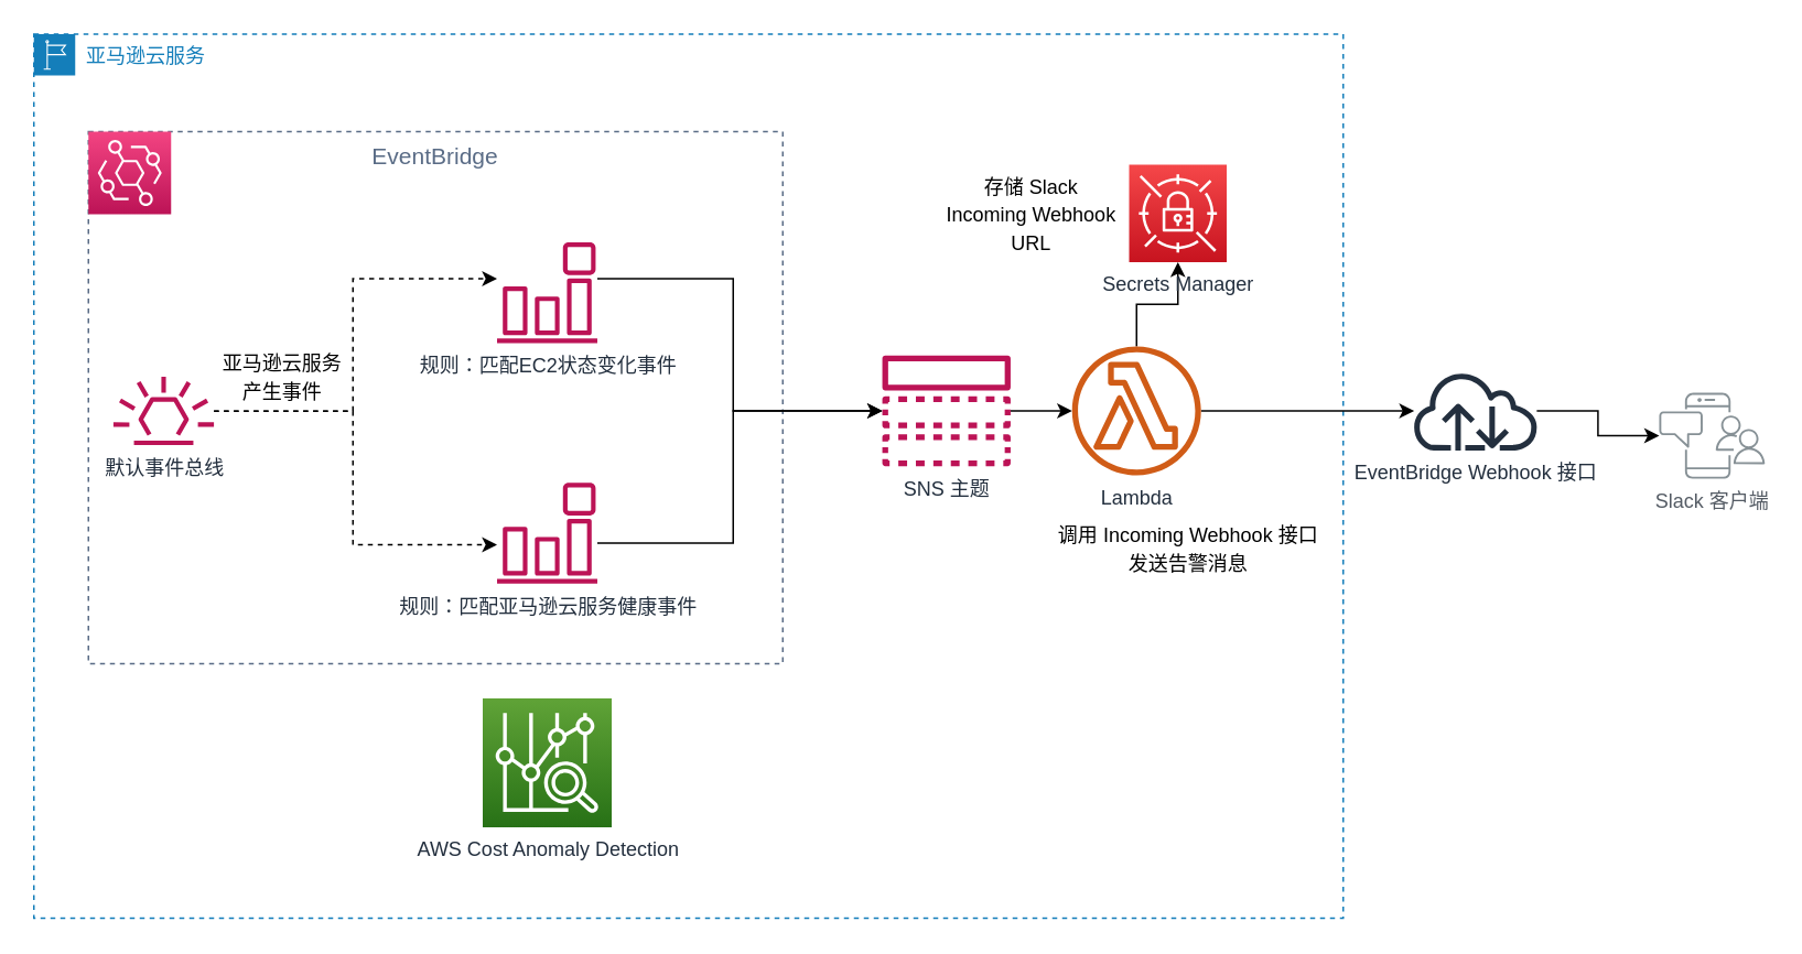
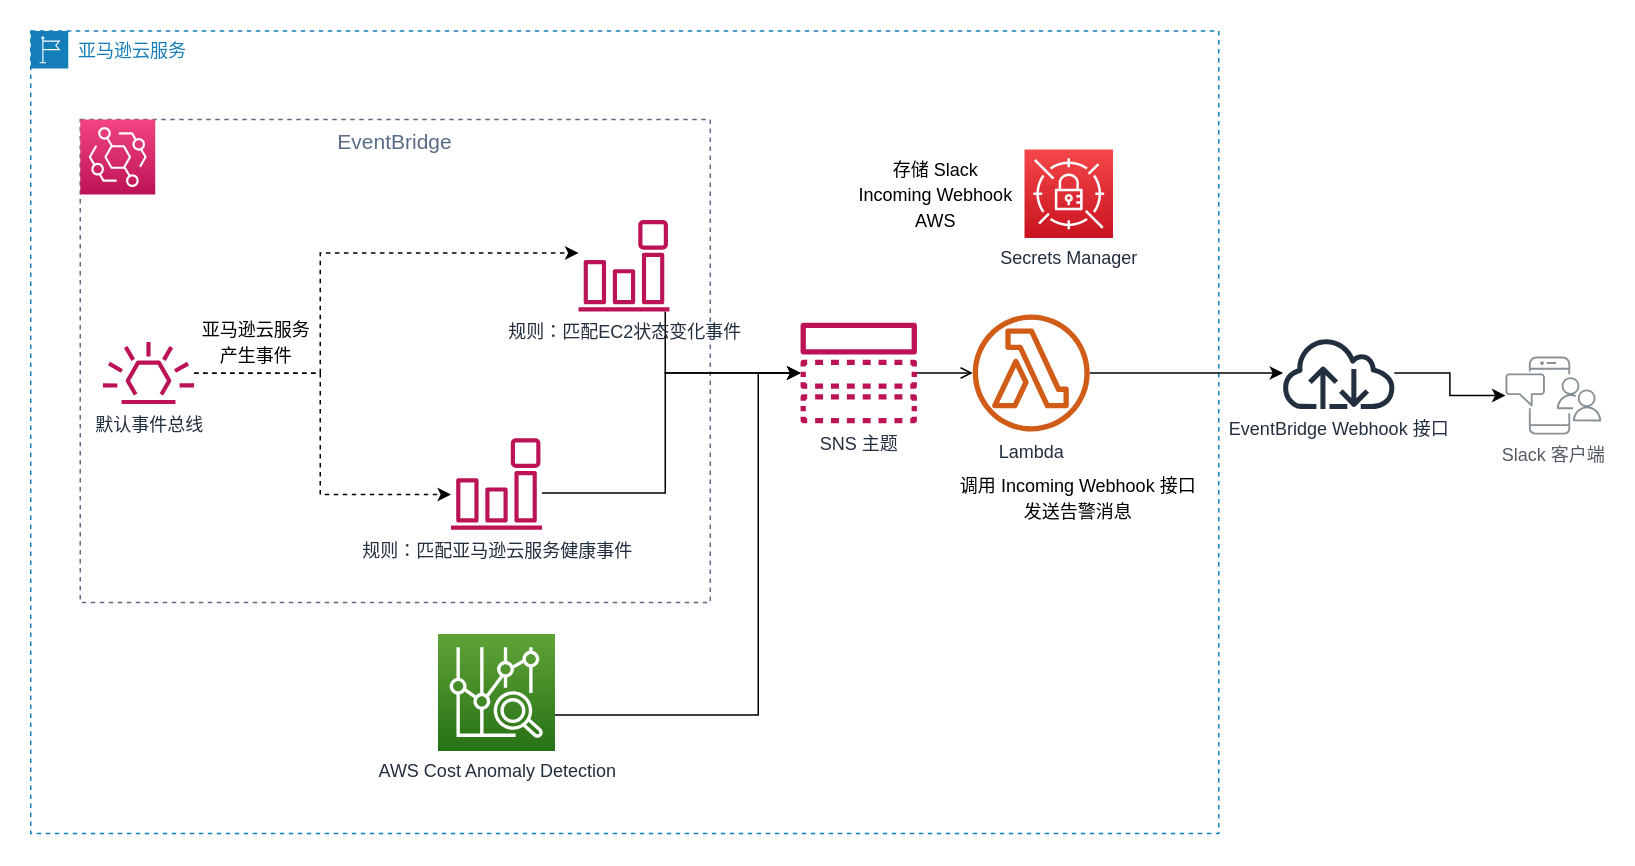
  <mxCell id="0" />
  <mxCell id="1" parent="0" />
  <mxCell id="2" value="亚马逊云服务" style="points=[[0,0],[0.25,0],[0.5,0],[0.75,0],[1,0],[1,0.25],[1,0.5],[1,0.75],[1,1],[0.75,1],[0.5,1],[0.25,1],[0,1],[0,0.75],[0,0.5],[0,0.25]];outlineConnect=0;gradientColor=none;html=1;whiteSpace=wrap;fontSize=12;fontStyle=0;shape=mxgraph.aws4.group;grIcon=mxgraph.aws4.group_region;strokeColor=#147EBA;fillColor=none;verticalAlign=top;align=left;spacingLeft=30;fontColor=#147EBA;dashed=1;" parent="1" vertex="1"><mxGeometry x="20" y="20" width="792" height="535" as="geometry" /></mxCell>
  <mxCell id="3" value="EventBridge" style="fillColor=none;strokeColor=#5A6C86;dashed=1;verticalAlign=top;fontStyle=0;fontColor=#5A6C86;fontSize=14;" parent="1" vertex="1"><mxGeometry x="53" y="79" width="420" height="322" as="geometry" /></mxCell>
  <mxCell id="4" value="" style="points=[[0,0,0],[0.25,0,0],[0.5,0,0],[0.75,0,0],[1,0,0],[0,1,0],[0.25,1,0],[0.5,1,0],[0.75,1,0],[1,1,0],[0,0.25,0],[0,0.5,0],[0,0.75,0],[1,0.25,0],[1,0.5,0],[1,0.75,0]];outlineConnect=0;fontColor=#232F3E;gradientColor=#F34482;gradientDirection=north;fillColor=#BC1356;strokeColor=#ffffff;dashed=0;verticalLabelPosition=bottom;verticalAlign=top;align=center;html=1;fontSize=12;fontStyle=0;aspect=fixed;shape=mxgraph.aws4.resourceIcon;resIcon=mxgraph.aws4.eventbridge;" parent="1" vertex="1"><mxGeometry x="53" y="79" width="50" height="50" as="geometry" /></mxCell>
  <mxCell id="5" style="edgeStyle=orthogonalEdgeStyle;rounded=0;orthogonalLoop=1;jettySize=auto;html=1;dashed=1;" parent="1" source="7" target="15" edge="1"><mxGeometry relative="1" as="geometry"><Array as="points"><mxPoint x="213" y="248" /><mxPoint x="213" y="168" /></Array></mxGeometry></mxCell>
  <mxCell id="6" style="edgeStyle=orthogonalEdgeStyle;rounded=0;orthogonalLoop=1;jettySize=auto;html=1;dashed=1;" parent="1" source="7" target="17" edge="1"><mxGeometry relative="1" as="geometry"><Array as="points"><mxPoint x="213" y="249" /><mxPoint x="213" y="329" /></Array></mxGeometry></mxCell>
  <mxCell id="7" value="默认事件总线" style="outlineConnect=0;fontColor=#232F3E;gradientColor=none;fillColor=#BC1356;strokeColor=none;dashed=0;verticalLabelPosition=bottom;verticalAlign=top;align=center;html=1;fontSize=12;fontStyle=0;aspect=fixed;pointerEvents=1;shape=mxgraph.aws4.eventbridge_default_event_bus_resource;" parent="1" vertex="1"><mxGeometry x="68" y="227.28" width="61" height="41.45" as="geometry" /></mxCell>
- <mxCell id="8" style="edgeStyle=orthogonalEdgeStyle;rounded=0;orthogonalLoop=1;jettySize=auto;html=1;" parent="1" source="9" target="12" edge="1"><mxGeometry relative="1" as="geometry" /></mxCell>
+ <mxCell id="8" style="edgeStyle=orthogonalEdgeStyle;rounded=0;orthogonalLoop=1;jettySize=auto;html=1;endArrow=open;" parent="1" source="9" target="12" edge="1"><mxGeometry relative="1" as="geometry" /></mxCell>
  <mxCell id="9" value="SNS&amp;nbsp;主题" style="outlineConnect=0;fontColor=#232F3E;gradientColor=none;fillColor=#BC1356;strokeColor=none;dashed=0;verticalLabelPosition=bottom;verticalAlign=top;align=center;html=1;fontSize=12;fontStyle=0;aspect=fixed;pointerEvents=1;shape=mxgraph.aws4.topic;" parent="1" vertex="1"><mxGeometry x="533" y="214.5" width="78" height="67" as="geometry" /></mxCell>
- <mxCell id="10" style="edgeStyle=orthogonalEdgeStyle;rounded=0;orthogonalLoop=1;jettySize=auto;html=1;" parent="1" source="12" target="13" edge="1"><mxGeometry relative="1" as="geometry" /></mxCell>
  <mxCell id="11" value="" style="edgeStyle=orthogonalEdgeStyle;rounded=0;orthogonalLoop=1;jettySize=auto;html=1;fontSize=14;" parent="1" source="12" target="20" edge="1"><mxGeometry relative="1" as="geometry" /></mxCell>
  <mxCell id="12" value="Lambda" style="outlineConnect=0;fontColor=#232F3E;gradientColor=none;fillColor=#D05C17;strokeColor=none;dashed=0;verticalLabelPosition=bottom;verticalAlign=top;align=center;html=1;fontSize=12;fontStyle=0;aspect=fixed;pointerEvents=1;shape=mxgraph.aws4.lambda_function;" parent="1" vertex="1"><mxGeometry x="648" y="209" width="78" height="78" as="geometry" /></mxCell>
  <mxCell id="13" value="Secrets Manager" style="points=[[0,0,0],[0.25,0,0],[0.5,0,0],[0.75,0,0],[1,0,0],[0,1,0],[0.25,1,0],[0.5,1,0],[0.75,1,0],[1,1,0],[0,0.25,0],[0,0.5,0],[0,0.75,0],[1,0.25,0],[1,0.5,0],[1,0.75,0]];outlineConnect=0;fontColor=#232F3E;gradientColor=#F54749;gradientDirection=north;fillColor=#C7131F;strokeColor=#ffffff;dashed=0;verticalLabelPosition=bottom;verticalAlign=top;align=center;html=1;fontSize=12;fontStyle=0;aspect=fixed;shape=mxgraph.aws4.resourceIcon;resIcon=mxgraph.aws4.secrets_manager;" parent="1" vertex="1"><mxGeometry x="682.5" y="99" width="59" height="59" as="geometry" /></mxCell>
  <mxCell id="14" style="edgeStyle=orthogonalEdgeStyle;rounded=0;orthogonalLoop=1;jettySize=auto;html=1;" parent="1" source="15" target="9" edge="1"><mxGeometry relative="1" as="geometry"><Array as="points"><mxPoint x="443" y="168" /><mxPoint x="443" y="248" /></Array></mxGeometry></mxCell>
- <mxCell id="15" value="规则：匹配EC2状态变化事件" style="outlineConnect=0;fontColor=#232F3E;gradientColor=none;fillColor=#BC1356;strokeColor=none;dashed=0;verticalLabelPosition=bottom;verticalAlign=top;align=center;html=1;fontSize=12;fontStyle=0;aspect=fixed;pointerEvents=1;shape=mxgraph.aws4.event_event_based;" parent="1" vertex="1"><mxGeometry x="300" y="146" width="61" height="61" as="geometry" /></mxCell>
+ <mxCell id="15" value="规则：匹配EC2状态变化事件" style="outlineConnect=0;fontColor=#232F3E;gradientColor=none;fillColor=#BC1356;strokeColor=none;dashed=0;verticalLabelPosition=bottom;verticalAlign=top;align=center;html=1;fontSize=12;fontStyle=0;aspect=fixed;pointerEvents=1;shape=mxgraph.aws4.event_event_based;" parent="1" vertex="1"><mxGeometry x="385" y="146" width="61" height="61" as="geometry" /></mxCell>
  <mxCell id="16" style="edgeStyle=orthogonalEdgeStyle;rounded=0;orthogonalLoop=1;jettySize=auto;html=1;" parent="1" source="17" target="9" edge="1"><mxGeometry relative="1" as="geometry"><Array as="points"><mxPoint x="443" y="328" /><mxPoint x="443" y="248" /></Array></mxGeometry></mxCell>
  <mxCell id="17" value="规则：匹配亚马逊云服务健康事件" style="outlineConnect=0;fontColor=#232F3E;gradientColor=none;fillColor=#BC1356;strokeColor=none;dashed=0;verticalLabelPosition=bottom;verticalAlign=top;align=center;html=1;fontSize=12;fontStyle=0;aspect=fixed;pointerEvents=1;shape=mxgraph.aws4.event_event_based;" parent="1" vertex="1"><mxGeometry x="300" y="291.5" width="61" height="61" as="geometry" /></mxCell>
  <mxCell id="18" value="Slack 客户端" style="outlineConnect=0;gradientColor=none;fontColor=#545B64;strokeColor=none;fillColor=#879196;dashed=0;verticalLabelPosition=bottom;verticalAlign=top;align=center;html=1;fontSize=12;fontStyle=0;aspect=fixed;shape=mxgraph.aws4.illustration_notification;pointerEvents=1" parent="1" vertex="1"><mxGeometry x="1003" y="237" width="64.2" height="52" as="geometry" /></mxCell>
  <mxCell id="19" value="" style="edgeStyle=orthogonalEdgeStyle;rounded=0;orthogonalLoop=1;jettySize=auto;html=1;fontSize=14;" parent="1" source="20" target="18" edge="1"><mxGeometry relative="1" as="geometry" /></mxCell>
  <mxCell id="20" value="&lt;font style=&quot;font-size: 12px&quot;&gt;EventBridge Webhook&lt;/font&gt; 接口" style="outlineConnect=0;fontColor=#232F3E;gradientColor=none;fillColor=#232F3E;strokeColor=none;dashed=0;verticalLabelPosition=bottom;verticalAlign=top;align=center;html=1;fontSize=12;fontStyle=0;aspect=fixed;pointerEvents=1;shape=mxgraph.aws4.internet;" parent="1" vertex="1"><mxGeometry x="853" y="224" width="78" height="48" as="geometry" /></mxCell>
- <mxCell id="21" value="&lt;div&gt;&lt;font style=&quot;font-size: 12px&quot;&gt;存储 Slack&lt;/font&gt;&lt;/div&gt;&lt;div&gt;&lt;font style=&quot;font-size: 12px&quot;&gt;Incoming Webhook&lt;/font&gt;&lt;/div&gt;&lt;div&gt;&lt;font style=&quot;font-size: 12px&quot;&gt;URL&lt;br&gt;&lt;/font&gt;&lt;/div&gt;" style="text;html=1;align=center;verticalAlign=middle;resizable=0;points=[];autosize=1;fontSize=14;" parent="1" vertex="1"><mxGeometry x="563" y="97.5" width="120" height="62" as="geometry" /></mxCell>
+ <mxCell id="21" value="&lt;div&gt;&lt;font style=&quot;font-size: 12px&quot;&gt;存储 Slack&lt;/font&gt;&lt;/div&gt;&lt;div&gt;&lt;font style=&quot;font-size: 12px&quot;&gt;Incoming Webhook&lt;/font&gt;&lt;/div&gt;&lt;div&gt;&lt;font style=&quot;font-size: 12px&quot;&gt;AWS&lt;br&gt;&lt;/font&gt;&lt;/div&gt;" style="text;html=1;align=center;verticalAlign=middle;resizable=0;points=[];autosize=1;fontSize=14;" parent="1" vertex="1"><mxGeometry x="563" y="97.5" width="120" height="62" as="geometry" /></mxCell>
  <mxCell id="22" value="&lt;span style=&quot;font-size: 12px&quot;&gt;调用 &lt;/span&gt;&lt;span style=&quot;font-size: 12px&quot;&gt;&lt;font style=&quot;font-size: 12px&quot;&gt;Incoming Webhook &lt;/font&gt;接口&lt;br&gt;发送告警消息&lt;/span&gt;" style="text;html=1;align=center;verticalAlign=middle;resizable=0;points=[];autosize=1;fontSize=14;" parent="1" vertex="1"><mxGeometry x="630" y="308" width="175" height="46" as="geometry" /></mxCell>
  <mxCell id="23" value="&lt;span style=&quot;font-size: 12px&quot;&gt;亚马逊云服务&lt;br&gt;产生事件&lt;/span&gt;" style="text;html=1;align=center;verticalAlign=middle;resizable=0;points=[];autosize=1;fontSize=14;" parent="1" vertex="1"><mxGeometry x="129" y="207" width="82" height="40" as="geometry" /></mxCell>
+ <mxCell id="24" style="edgeStyle=orthogonalEdgeStyle;rounded=0;orthogonalLoop=1;jettySize=auto;html=1;" parent="1" source="25" target="9" edge="1"><mxGeometry relative="1" as="geometry"><Array as="points"><mxPoint x="505" y="476" /><mxPoint x="505" y="248" /></Array></mxGeometry></mxCell>
  <mxCell id="25" value="AWS Cost Anomaly Detection" style="sketch=0;points=[[0,0,0],[0.25,0,0],[0.5,0,0],[0.75,0,0],[1,0,0],[0,1,0],[0.25,1,0],[0.5,1,0],[0.75,1,0],[1,1,0],[0,0.25,0],[0,0.5,0],[0,0.75,0],[1,0.25,0],[1,0.5,0],[1,0.75,0]];outlineConnect=0;fontColor=#232F3E;gradientColor=#60A337;gradientDirection=north;fillColor=#277116;strokeColor=#ffffff;dashed=0;verticalLabelPosition=bottom;verticalAlign=top;align=center;html=1;fontSize=12;fontStyle=0;aspect=fixed;shape=mxgraph.aws4.resourceIcon;resIcon=mxgraph.aws4.cost_explorer;" parent="1" vertex="1"><mxGeometry x="291.5" y="422" width="78" height="78" as="geometry" /></mxCell>
